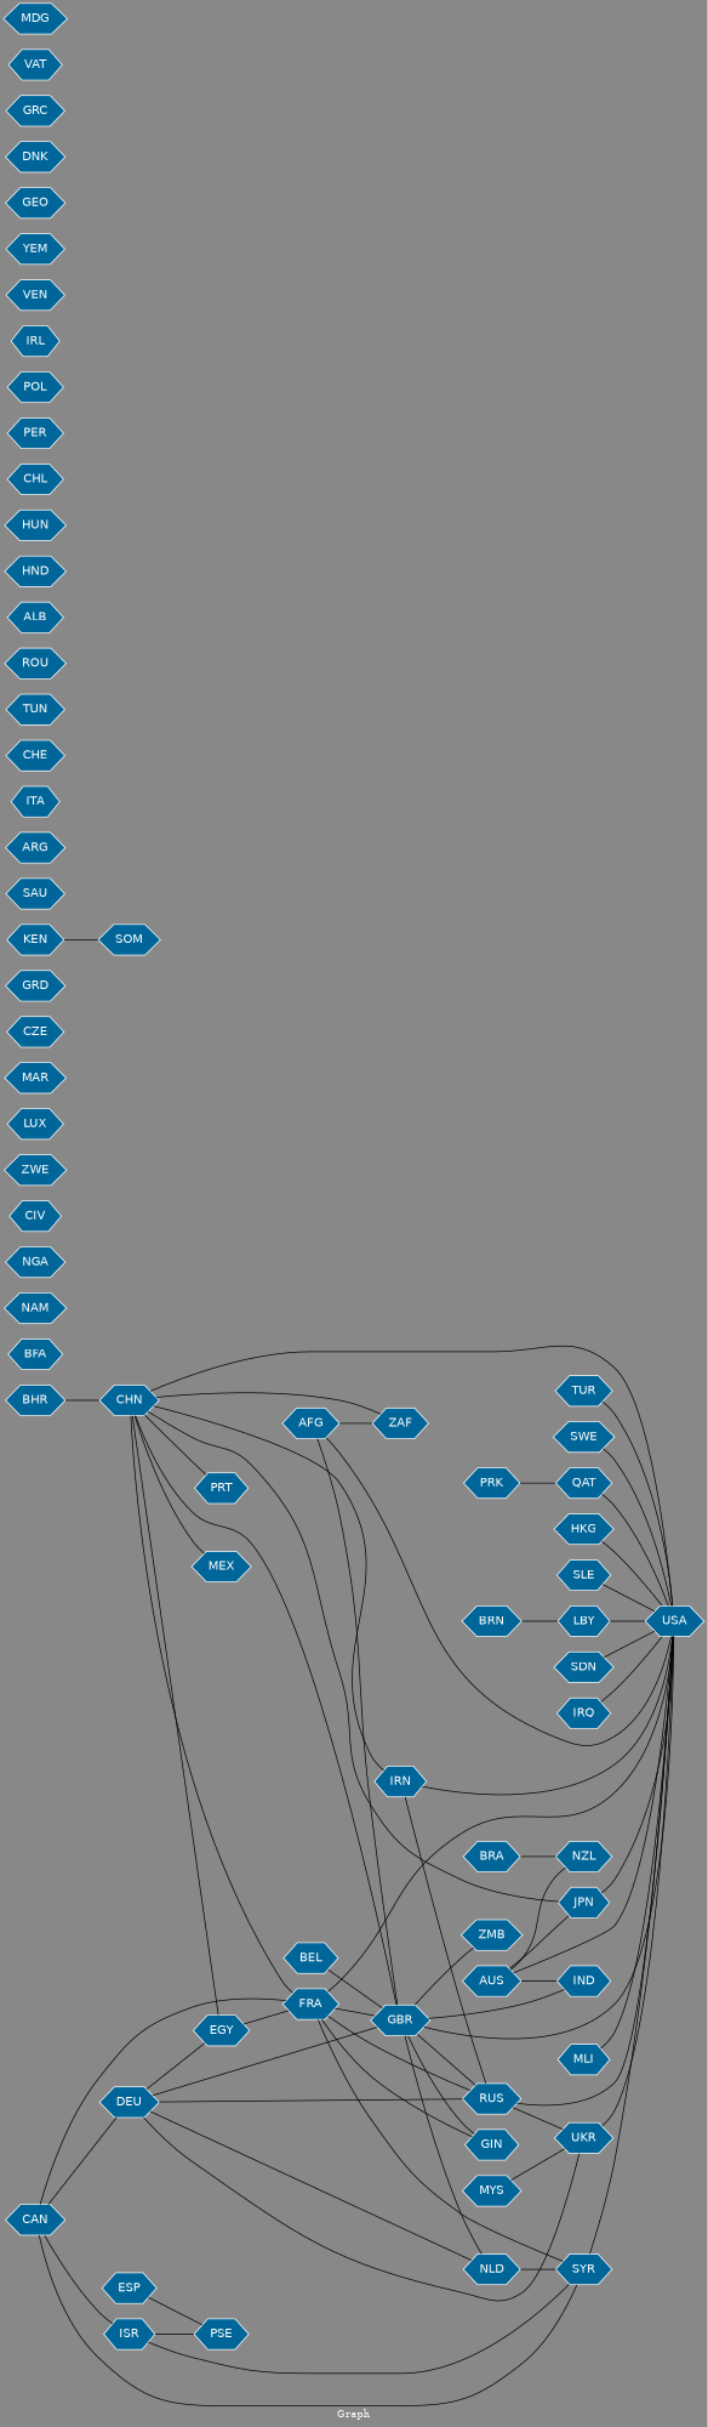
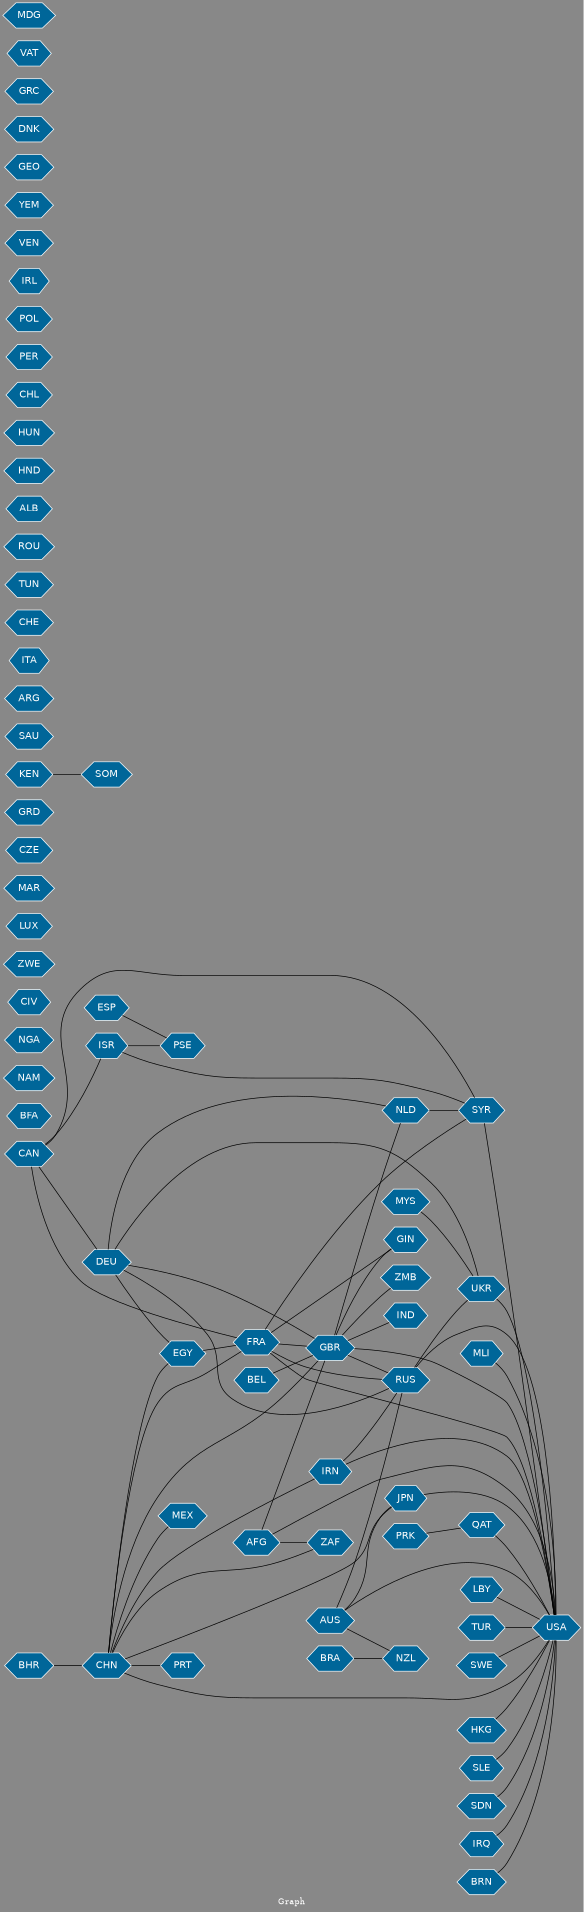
  graph {
    bgcolor="#888888"
    fontcolor=white
    fontsize=12
    label="Graph"
    rankdir=LR
    node [color=white fillcolor="#006699" fontcolor=white fontname=Helvetica shape=hexagon style=filled]
    edge [arrowhead=open color=black fontcolor=white fontname=Courier fontsize=12 weight=1]
    n1 [label=BHR]
    n2 [label=CHN]
    n3 [label=USA]
    n4 [label=RUS]
    n5 [label=UKR]
    n6 [label=MLI]
    n7 [label=GBR]
    n8 [label=GIN]
    n9 [label=NLD]
    n10 [label=IND]
    n11 [label=ZMB]
    n12 [label=IRN]
    n13 [label=SYR]
    n14 [label=DEU]
    n15 [label=EGY]
    n16 [label=FRA]
    n17 [label=ESP]
    n18 [label=PSE]
    n19 [label=MEX]
    n20 [label=PRT]
    n21 [label=ISR]
    n22 [label=ZAF]
    n23 [label=JPN]
    n24 [label=AUS]
    n25 [label=NZL]
    n26 [label=BFA]
    n27 [label=NAM]
    n28 [label=NGA]
    n29 [label=CAN]
    n30 [label=PRK]
    n31 [label=QAT]
    n32 [label=LBY]
    n33 [label=CIV]
    n34 [label=TUR]
    n35 [label=BRA]
    n36 [label=SWE]
    n37 [label=ZWE]
    n38 [label=LUX]
    n39 [label=AFG]
    n40 [label=MAR]
    n41 [label=CZE]
    n42 [label=GRD]
    n43 [label=KEN]
    n44 [label=SOM]
    n45 [label=BEL]
    n46 [label=SAU]
    n47 [label=HKG]
    n48 [label=ARG]
    n49 [label=ITA]
    n50 [label=SLE]
    n51 [label=CHE]
    n52 [label=TUN]
    n53 [label=ROU]
    n54 [label=SDN]
    n55 [label=ALB]
    n56 [label=IRQ]
    n57 [label=HND]
    n58 [label=BRN]
    n59 [label=HUN]
    n60 [label=MYS]
    n61 [label=CHL]
    n62 [label=PER]
    n63 [label=POL]
    n64 [label=IRL]
    n65 [label=VEN]
    n66 [label=YEM]
    n67 [label=GEO]
    n68 [label=DNK]
    n69 [label=GRC]
    n70 [label=VAT]
    n71 [label=MDG]
    n1 -- n2 [weight=2]
    n2 -- n3 [weight=20]
    n2 -- n7 [weight=4]
    n2 -- n12
    n2 -- n15
    n2 -- n16 [weight=3]
    n2 -- n19 [weight=7]
    n2 -- n20 [weight=3]
    n2 -- n22
    n2 -- n23 [weight=2]
    n4 -- n3 [weight=5]
    n4 -- n5 [weight=12]
    n5 -- n3
    n6 -- n3
    n7 -- n3 [weight=3]
    n7 -- n4 [weight=2]
    n7 -- n8
    n7 -- n9
    n7 -- n10
    n7 -- n11
    n9 -- n13
    n12 -- n3 [weight=6]
    n12 -- n4
    n13 -- n3
    n14 -- n4
    n14 -- n5
    n14 -- n7 [weight=2]
    n14 -- n9
    n14 -- n15
    n15 -- n16
    n16 -- n3 [weight=3]
    n16 -- n4
    n16 -- n7
    n16 -- n8
    n16 -- n13
    n17 -- n18
    n21 -- n13
    n21 -- n18 [weight=7]
    n23 -- n3 [weight=2]
    n24 -- n3 [weight=3]
-   n24 -- n10
+   n24 -- n4
    n24 -- n23 [weight=2]
    n24 -- n25
    n29 -- n13
    n29 -- n14
    n29 -- n16
    n29 -- n21
    n30 -- n31
    n31 -- n3 [weight=2]
    n32 -- n3 [weight=3]
    n34 -- n3 [weight=3]
    n35 -- n25 [weight=2]
    n36 -- n3 [weight=2]
    n39 -- n3
    n39 -- n7
    n39 -- n22 [weight=2]
    n43 -- n44
    n45 -- n7 [weight=2]
    n47 -- n3 [weight=3]
    n50 -- n3
    n54 -- n3
    n56 -- n3 [weight=2]
-   n58 -- n32
+   n58 -- n3
    n60 -- n5
  }
